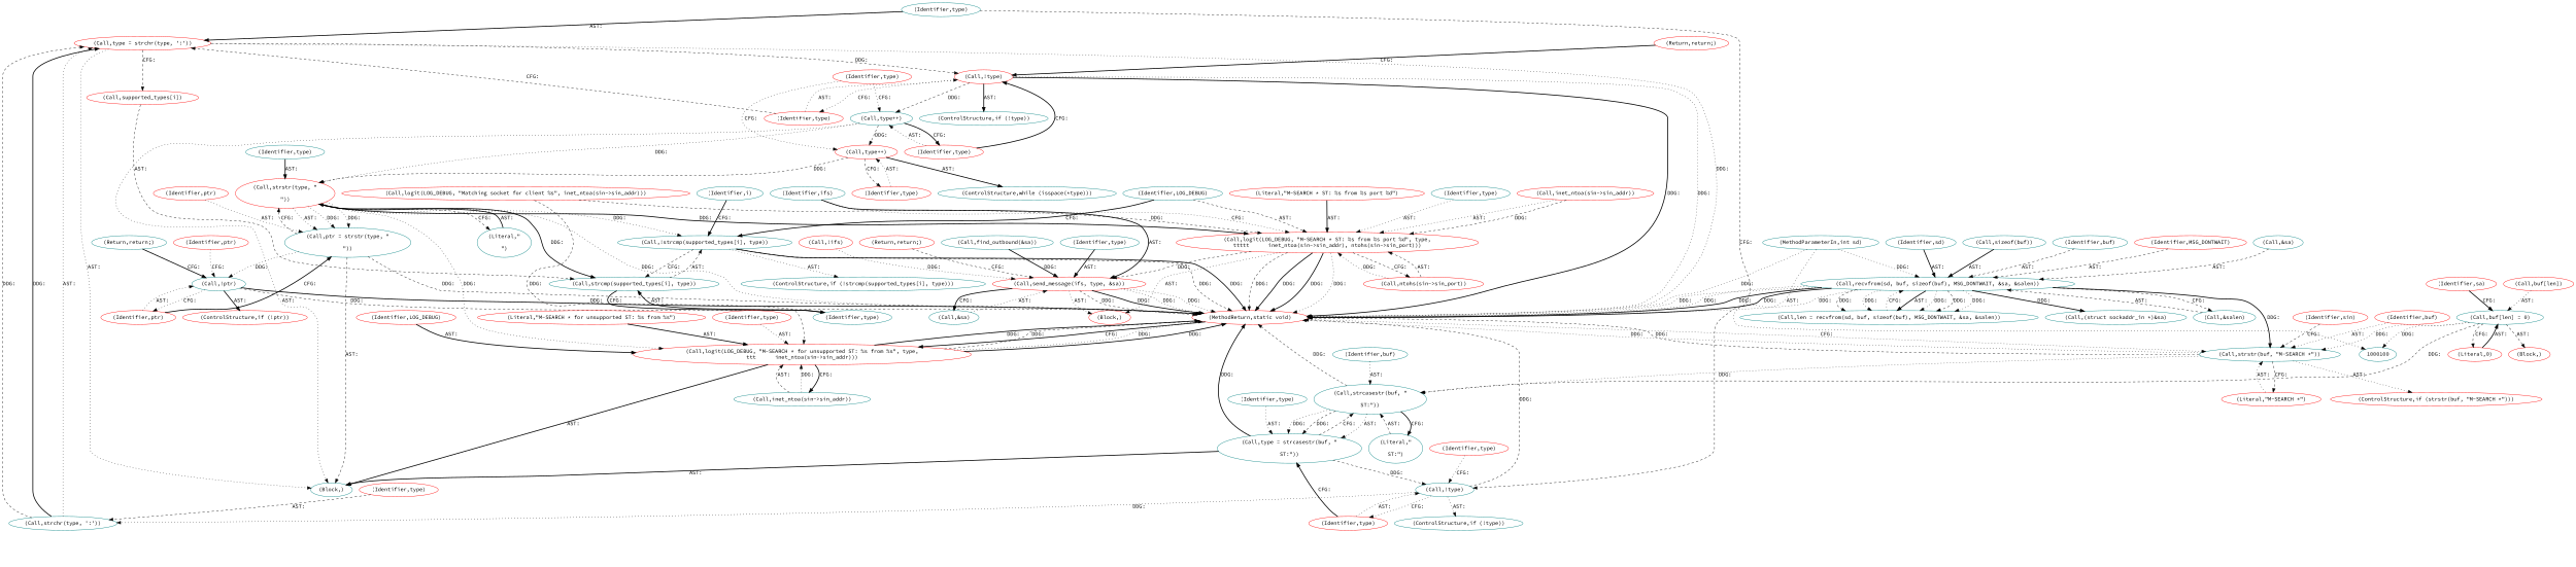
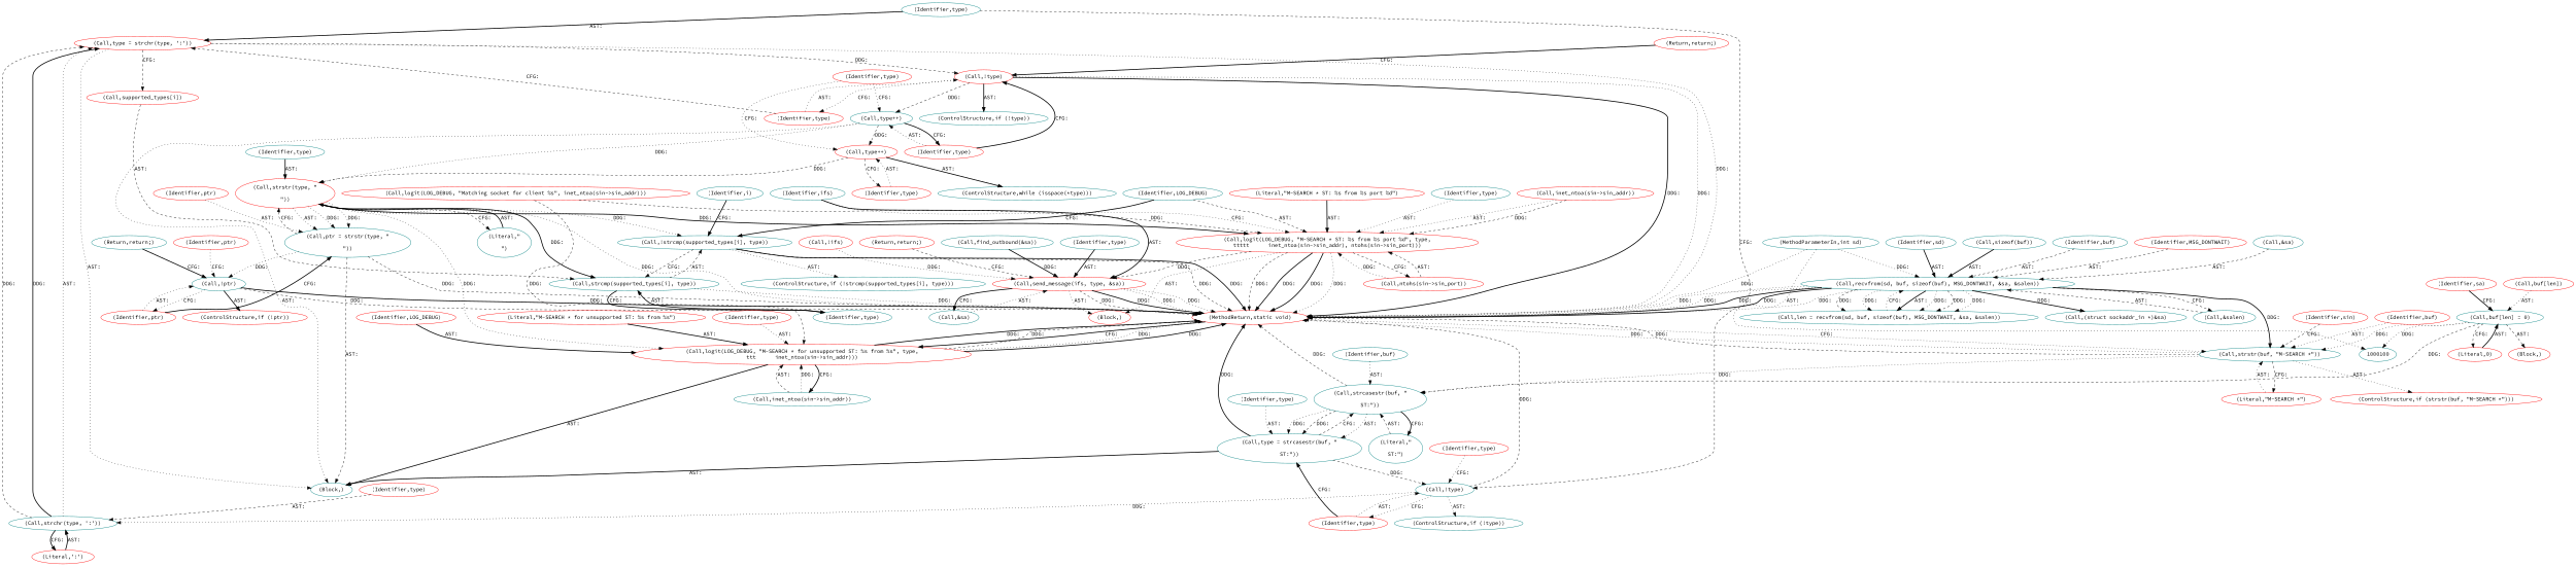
  digraph {
    fontname="Source Code Pro"
    node [color=teal fontname="Source Code Pro"]
    edge [fontname="Source Code Pro" style=dotted]
    n1 [color=red label="(Call,type = strchr(type, ':'))"]
    n2 [color=red label="(Call,!type)"]
    n3 [color=red label="(MethodReturn,static void)"]
    n4 [label="(Block,)"]
    n5 [color=red label="(Call,supported_types[i])"]
    n6 [label="(Call,strchr(type, ':'))"]
+   n7 [color=red label="(Literal,':')"]
    n8 [label="(Call,type++)"]
    n9 [color=red label="(Identifier,type)"]
    n10 [label="(ControlStructure,if (!type))"]
    n11 [label="(Call,strstr(buf, \"M-SEARCH *\"))"]
    n12 [color=red label="(Call,logit(LOG_DEBUG, \"M-SEARCH * for unsupported ST: %s from %s\", type,\n\t\t\t      inet_ntoa(sin->sin_addr)))"]
    n13 [label="(Call,!type)"]
    n14 [label="(ControlStructure,if (!type))"]
    n15 [color=red label="(Identifier,type)"]
    n16 [label="(Call,type = strcasestr(buf, \"\r\nST:\"))"]
    n17 [label="(Call,strcasestr(buf, \"\r\nST:\"))"]
    n18 [label="(Literal,\"\r\nST:\")"]
    n19 [label="(Call,buf[len] = 0)"]
    n20 [color=red label="(Block,)"]
    n21 [color=red label="(Literal,0)"]
    1000100
    n23 [color=red label="(Literal,\"M-SEARCH *\")"]
    n24 [color=red label="(ControlStructure,if (strstr(buf, \"M-SEARCH *\")))"]
    n25 [label="(Call,recvfrom(sd, buf, sizeof(buf), MSG_DONTWAIT, &sa, &salen))"]
    n26 [label="(Call,&salen)"]
    n27 [label="(Call,len = recvfrom(sd, buf, sizeof(buf), MSG_DONTWAIT, &sa, &salen))"]
    n28 [label="(Call,(struct sockaddr_in *)&sa)"]
    n29 [label="(MethodParameterIn,int sd)"]
    n30 [color=red label="(Call,type++)"]
    n31 [color=red label="(Call,strstr(type, \"\r\n\"))"]
    n32 [color=red label="(Identifier,type)"]
    n33 [label="(ControlStructure,while (isspace(*type)))"]
    n34 [color=red label="(Identifier,type)"]
    n35 [label="(Call,ptr = strstr(type, \"\r\n\"))"]
    n36 [label="(Call,!strcmp(supported_types[i], type))"]
    n37 [label="(Call,strcmp(supported_types[i], type))"]
    n38 [color=red label="(Call,logit(LOG_DEBUG, \"M-SEARCH * ST: %s from %s port %d\", type,\n\t\t\t\t\t      inet_ntoa(sin->sin_addr), ntohs(sin->sin_port)))"]
    n39 [label="(Literal,\"\r\n\")"]
    n40 [label="(Call,!ptr)"]
    n41 [label="(ControlStructure,if (!strcmp(supported_types[i], type)))"]
    n42 [label="(Identifier,type)"]
    n43 [color=red label="(Call,send_message(ifs, type, &sa))"]
    n44 [color=red label="(Call,ntohs(sin->sin_port))"]
    n45 [color=red label="(Block,)"]
    n46 [label="(Call,inet_ntoa(sin->sin_addr))"]
    n47 [color=red label="(Identifier,ptr)"]
    n48 [color=red label="(ControlStructure,if (!ptr))"]
    n49 [label="(Call,&sa)"]
    n50 [label="(Identifier,type)"]
    n51 [color=red label="(Identifier,ptr)"]
    n52 [color=red label="(Identifier,type)"]
    n53 [color=red label="(Call,buf[len])"]
    n54 [color=red label="(Return,return;)"]
    n55 [label="(Identifier,type)"]
    n56 [color=red label="(Identifier,MSG_DONTWAIT)"]
    n57 [color=red label="(Call,inet_ntoa(sin->sin_addr))"]
    n58 [color=red label="(Literal,\"M-SEARCH * for unsupported ST: %s from %s\")"]
    n59 [color=red label="(Return,return;)"]
    n60 [color=red label="(Call,!ifs)"]
    n61 [color=red label="(Identifier,type)"]
    n62 [color=red label="(Identifier,type)"]
    n63 [label="(Call,find_outbound(&sa))"]
    n64 [color=red label="(Identifier,LOG_DEBUG)"]
    n65 [label="(Call,&sa)"]
    n66 [label="(Return,return;)"]
    n67 [color=red label="(Identifier,buf)"]
    n68 [label="(Identifier,sd)"]
    n69 [color=red label="(Literal,\"M-SEARCH * ST: %s from %s port %d\")"]
    n70 [label="(Identifier,i)"]
    n71 [label="(Call,sizeof(buf))"]
    n72 [label="(Identifier,ifs)"]
    n73 [color=red label="(Call,logit(LOG_DEBUG, \"Matching socket for client %s\", inet_ntoa(sin->sin_addr)))"]
    n74 [label="(Identifier,LOG_DEBUG)"]
    n75 [label="(Identifier,buf)"]
    n76 [label="(Identifier,buf)"]
    n77 [color=red label="(Identifier,type)"]
    n78 [color=red label="(Identifier,ptr)"]
    n79 [color=red label="(Identifier,sin)"]
    n80 [label="(Identifier,type)"]
    n81 [label="(Identifier,type)"]
    n82 [label="(Identifier,type)"]
    n83 [color=red label="(Identifier,sa)"]
    n1 -> n2 [label="DDG: " style=dashed]
    n1 -> n3 [label="DDG: "]
    n1 -> n4 [label="AST: "]
    n1 -> n5 [label="CFG: " style=dashed]
    n2 -> n3 [label="DDG: "]
    n2 -> n3 [label="DDG: " style=bold]
    n2 -> n8 [label="DDG: " style=dashed]
    n2 -> n9 [label="CFG: "]
    n2 -> n10 [label="AST: " style=bold]
    n3 -> n11 [label="CFG: "]
    n3 -> n12 [label="CFG: " style=bold]
    n5 -> n37 [label="AST: " style=dashed]
    n6 -> n1 [label="AST: "]
    n6 -> n1 [label="DDG: " style=dashed]
    n6 -> n1 [label="DDG: " style=bold]
+   n6 -> n7 [label="CFG: " style=bold]
+   n7 -> n6 [label="AST: " style=bold]
    n8 -> n4 [label="AST: "]
    n8 -> n30 [label="DDG: " style=dashed]
    n8 -> n31 [label="DDG: "]
    n8 -> n32 [label="CFG: " style=bold]
    n9 -> n1 [label="CFG: " style=dashed]
    n9 -> n2 [label="AST: "]
    n11 -> n3 [label="DDG: "]
    n11 -> n3 [label="DDG: " style=dashed]
    n11 -> n17 [label="DDG: "]
    n11 -> n23 [label="CFG: " style=dashed]
    n11 -> n24 [label="AST: "]
    n12 -> n3 [label="DDG: "]
    n12 -> n3 [label="DDG: " style=bold]
    n12 -> n3 [label="DDG: " style=bold]
    n12 -> n3 [label="DDG: " style=dashed]
    n12 -> n4 [label="AST: " style=bold]
    n12 -> n46 [label="CFG: " style=bold]
    n13 -> n3 [label="DDG: " style=dashed]
    n13 -> n6 [label="DDG: "]
    n13 -> n14 [label="AST: "]
    n13 -> n15 [label="CFG: "]
    n15 -> n13 [label="AST: "]
    n15 -> n16 [label="CFG: " style=bold]
    n16 -> n3 [label="DDG: " style=bold]
    n16 -> n4 [label="AST: " style=bold]
    n16 -> n13 [label="DDG: " style=dashed]
    n16 -> n17 [label="CFG: " style=dashed]
    n17 -> n3 [label="DDG: " style=dashed]
    n17 -> n16 [label="AST: "]
    n17 -> n16 [label="DDG: "]
    n17 -> n16 [label="DDG: " style=dashed]
    n17 -> n18 [label="CFG: " style=bold]
    n18 -> n17 [label="AST: " style=dashed]
    n19 -> n11 [label="DDG: "]
    n19 -> n17 [label="DDG: " style=dashed]
    n19 -> n20 [label="AST: " style=dashed]
    n19 -> n21 [label="CFG: " style=dashed]
    n19 -> 1000100 [label="DDG: "]
    n21 -> n19 [label="AST: " style=bold]
    n23 -> n11 [label="AST: "]
    n25 -> n3 [label="DDG: "]
    n25 -> n3 [label="DDG: "]
    n25 -> n3 [label="DDG: " style=bold]
    n25 -> n3 [label="DDG: " style=bold]
    n25 -> n3 [label="DDG: "]
    n25 -> n11 [label="DDG: " style=bold]
    n25 -> n26 [label="CFG: " style=dashed]
    n25 -> n27 [label="AST: " style=bold]
    n25 -> n27 [label="DDG: "]
    n25 -> n27 [label="DDG: " style=dashed]
    n25 -> n27 [label="DDG: "]
    n25 -> n27 [label="DDG: " style=dashed]
    n25 -> n27 [label="DDG: "]
    n25 -> n28 [label="DDG: " style=bold]
    n26 -> n25 [label="AST: " style=dashed]
    n27 -> n25 [label="CFG: "]
    n29 -> n3 [label="DDG: "]
    n29 -> 1000100 [label="AST: "]
    n29 -> n25 [label="DDG: "]
    n30 -> n31 [label="DDG: " style=dashed]
    n30 -> n33 [label="AST: " style=bold]
    n30 -> n34 [label="CFG: " style=dashed]
    n31 -> n3 [label="DDG: "]
    n31 -> n12 [label="DDG: "]
    n31 -> n35 [label="AST: "]
    n31 -> n35 [label="DDG: "]
    n31 -> n35 [label="DDG: "]
    n31 -> n36 [label="DDG: "]
    n31 -> n37 [label="DDG: " style=bold]
    n31 -> n38 [label="DDG: " style=bold]
    n31 -> n39 [label="CFG: " style=dashed]
    n32 -> n2 [label="CFG: " style=bold]
    n32 -> n8 [label="AST: "]
    n34 -> n30 [label="AST: "]
    n35 -> n3 [label="DDG: " style=dashed]
    n35 -> n4 [label="AST: " style=dashed]
    n35 -> n31 [label="CFG: " style=dashed]
    n35 -> n40 [label="DDG: "]
    n36 -> n3 [label="DDG: " style=bold]
    n36 -> n3 [label="DDG: " style=dashed]
    n36 -> n37 [label="CFG: " style=dashed]
    n36 -> n41 [label="AST: "]
+   n37 -> n3 [label="DDG: "]
    n37 -> n36 [label="AST: " style=dashed]
    n37 -> n42 [label="CFG: " style=bold]
    n38 -> n3 [label="DDG: " style=bold]
    n38 -> n3 [label="DDG: "]
    n38 -> n3 [label="DDG: " style=dashed]
    n38 -> n3 [label="DDG: " style=bold]
    n38 -> n43 [label="DDG: " style=dashed]
    n38 -> n44 [label="CFG: " style=dashed]
    n38 -> n45 [label="AST: "]
    n39 -> n31 [label="AST: " style=bold]
    n40 -> n3 [label="DDG: " style=bold]
    n40 -> n3 [label="DDG: " style=dashed]
    n40 -> n47 [label="CFG: "]
    n40 -> n48 [label="AST: " style=bold]
    n42 -> n37 [label="AST: " style=bold]
    n43 -> n3 [label="DDG: " style=dashed]
    n43 -> n3 [label="DDG: " style=bold]
    n43 -> n3 [label="DDG: "]
    n43 -> n3 [label="DDG: "]
    n43 -> n45 [label="AST: "]
    n43 -> n49 [label="CFG: " style=bold]
    n44 -> n38 [label="AST: " style=dashed]
    n44 -> n38 [label="DDG: "]
    n46 -> n12 [label="AST: " style=dashed]
    n46 -> n12 [label="DDG: "]
    n47 -> n35 [label="CFG: " style=bold]
    n47 -> n40 [label="AST: "]
    n49 -> n43 [label="AST: "]
    n50 -> n31 [label="AST: " style=bold]
    n51 -> n35 [label="AST: "]
    n52 -> n8 [label="CFG: "]
    n52 -> n30 [label="CFG: "]
    n53 -> n19 [label="AST: "]
    n54 -> n43 [label="CFG: " style=dashed]
    n55 -> n1 [label="AST: " style=bold]
    n55 -> n13 [label="CFG: " style=dashed]
    n56 -> n25 [label="AST: " style=dashed]
    n57 -> n38 [label="AST: "]
    n57 -> n38 [label="DDG: " style=dashed]
    n58 -> n12 [label="AST: " style=bold]
    n59 -> n2 [label="CFG: " style=bold]
    n60 -> n43 [label="DDG: "]
    n61 -> n6 [label="AST: " style=dashed]
    n62 -> n12 [label="AST: "]
    n63 -> n43 [label="DDG: " style=bold]
    n64 -> n12 [label="AST: " style=bold]
    n65 -> n25 [label="AST: " style=dashed]
    n66 -> n40 [label="CFG: " style=bold]
    n67 -> n11 [label="AST: "]
    n68 -> n25 [label="AST: " style=bold]
    n69 -> n38 [label="AST: " style=bold]
    n70 -> n36 [label="CFG: " style=bold]
    n71 -> n25 [label="AST: " style=bold]
    n72 -> n38 [label="CFG: "]
    n72 -> n43 [label="AST: " style=bold]
    n73 -> n12 [label="DDG: " style=dashed]
    n73 -> n38 [label="DDG: " style=dashed]
    n74 -> n36 [label="CFG: " style=bold]
    n74 -> n38 [label="AST: " style=dashed]
    n75 -> n25 [label="AST: " style=dashed]
    n76 -> n17 [label="AST: "]
    n77 -> n13 [label="CFG: "]
    n78 -> n40 [label="CFG: "]
    n79 -> n11 [label="CFG: " style=dashed]
    n80 -> n43 [label="AST: " style=bold]
    n81 -> n38 [label="AST: "]
    n82 -> n16 [label="AST: "]
    n83 -> n19 [label="CFG: " style=bold]
  }
